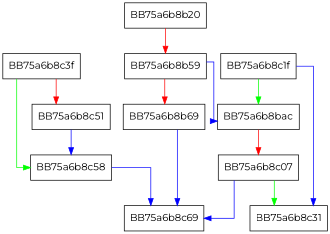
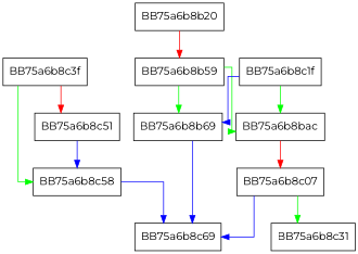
  digraph {
    fontname=Montserrat
    splines=ortho
    node [fontname=Montserrat shape=box]
    edge [color=blue fontname=Montserrat]
    BB75a6b8b20
    BB75a6b8b59
    BB75a6b8c3f
    BB75a6b8c58
    BB75a6b8c51
    BB75a6b8bac
    BB75a6b8b69
    BB75a6b8c69
    BB75a6b8c07
    BB75a6b8c1f
    BB75a6b8c31
    BB75a6b8b20 -> BB75a6b8b59 [color=red]
-   BB75a6b8b59 -> BB75a6b8bac
-   BB75a6b8b59 -> BB75a6b8b69 [color=red]
+   BB75a6b8b59 -> BB75a6b8bac [color=green]
+   BB75a6b8b59 -> BB75a6b8b69 [color=green]
    BB75a6b8c3f -> BB75a6b8c58 [color=green]
    BB75a6b8c3f -> BB75a6b8c51 [color=red]
    BB75a6b8c58 -> BB75a6b8c69
    BB75a6b8c51 -> BB75a6b8c58
    BB75a6b8bac -> BB75a6b8c07 [color=red]
    BB75a6b8b69 -> BB75a6b8c69
    BB75a6b8c07 -> BB75a6b8c69
    BB75a6b8c07 -> BB75a6b8c31 [color=green]
    BB75a6b8c1f -> BB75a6b8bac [color=green]
-   BB75a6b8c1f -> BB75a6b8c31
+   BB75a6b8c1f -> BB75a6b8b69
  }
